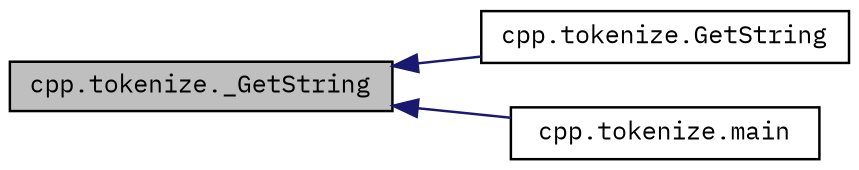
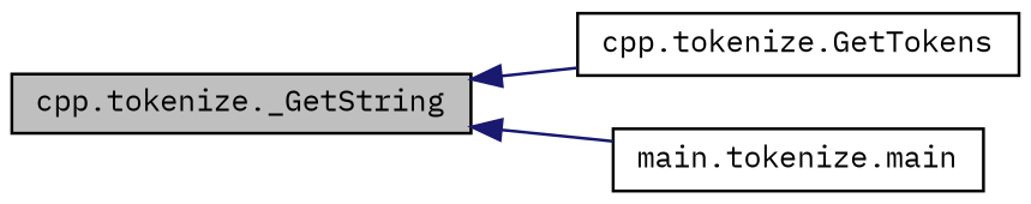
  digraph {
    fontname="IBM Plex Mono"
    rankdir=LR
    node [color=black fillcolor=white fontname="IBM Plex Mono" fontsize=10 shape=record style=filled]
    edge [color=midnightblue dir=back fontname="IBM Plex Mono" fontsize=10 labelfontname=Helvetica labelfontsize=10 style=solid]
    n1 [fillcolor=grey75 fontcolor=black height=0.2 label="cpp.tokenize._GetString" width=0.4]
-   n2 [height=0.2 label="cpp.tokenize.GetString" width=0.4]
-   n3 [height=0.2 label="cpp.tokenize.main" width=0.4]
+   n2 [height=0.2 label="cpp.tokenize.GetTokens" width=0.4]
+   n3 [height=0.2 label="main.tokenize.main" width=0.4]
    n1 -> n2
    n1 -> n3
  }
